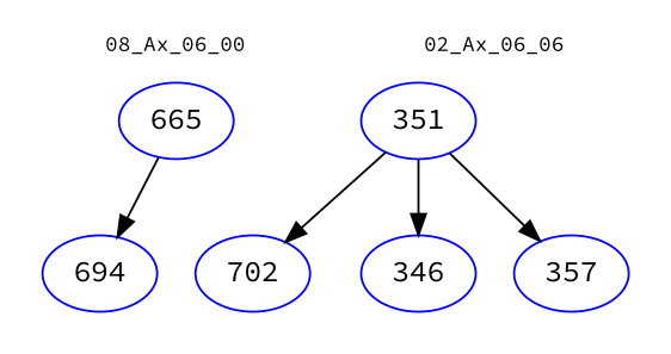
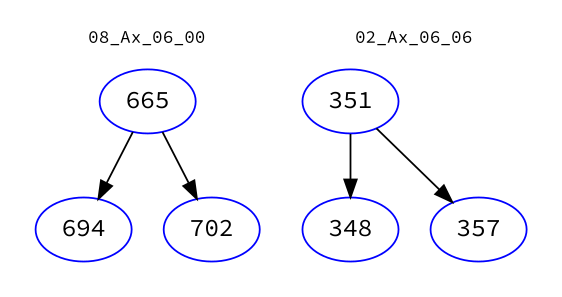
  digraph {
    fontname="Source Code Pro"
    node [color=blue fontname="Source Code Pro"]
    edge [color=black fontname="Source Code Pro"]
    n1 [label=665]
    n2 [label=694]
    n3 [label=702]
    n4 [label=351]
-   n5 [label=346]
+   n5 [label=348]
    n6 [label=357]
    subgraph cluster_1 {
      color=white
      fontsize=10
      label="08_Ax_06_00"
      n1
      n2
      n3
    }
    subgraph cluster_2 {
      color=white
      fontsize=10
      label="02_Ax_06_06"
      n4
      n5
      n6
    }
    n1 -> n2
-   n4 -> n3
+   n1 -> n3
    n4 -> n5
    n4 -> n6
  }
